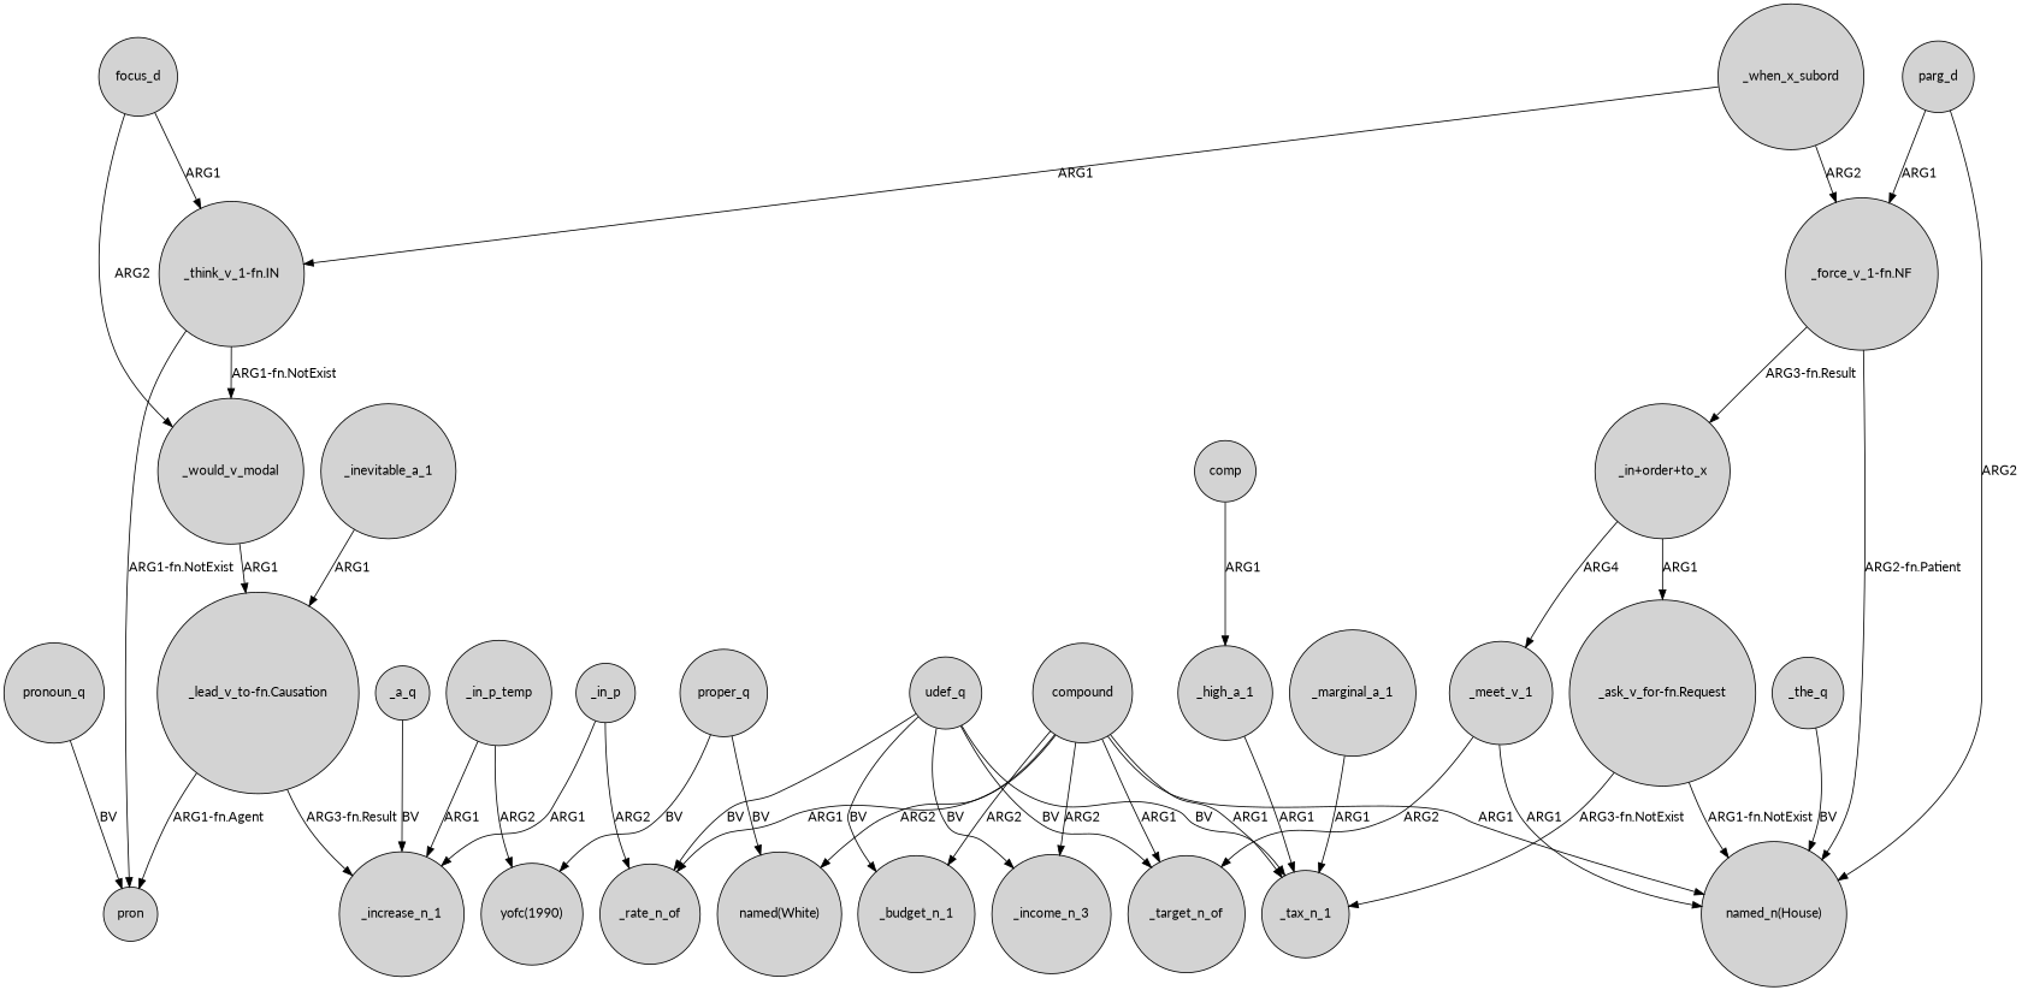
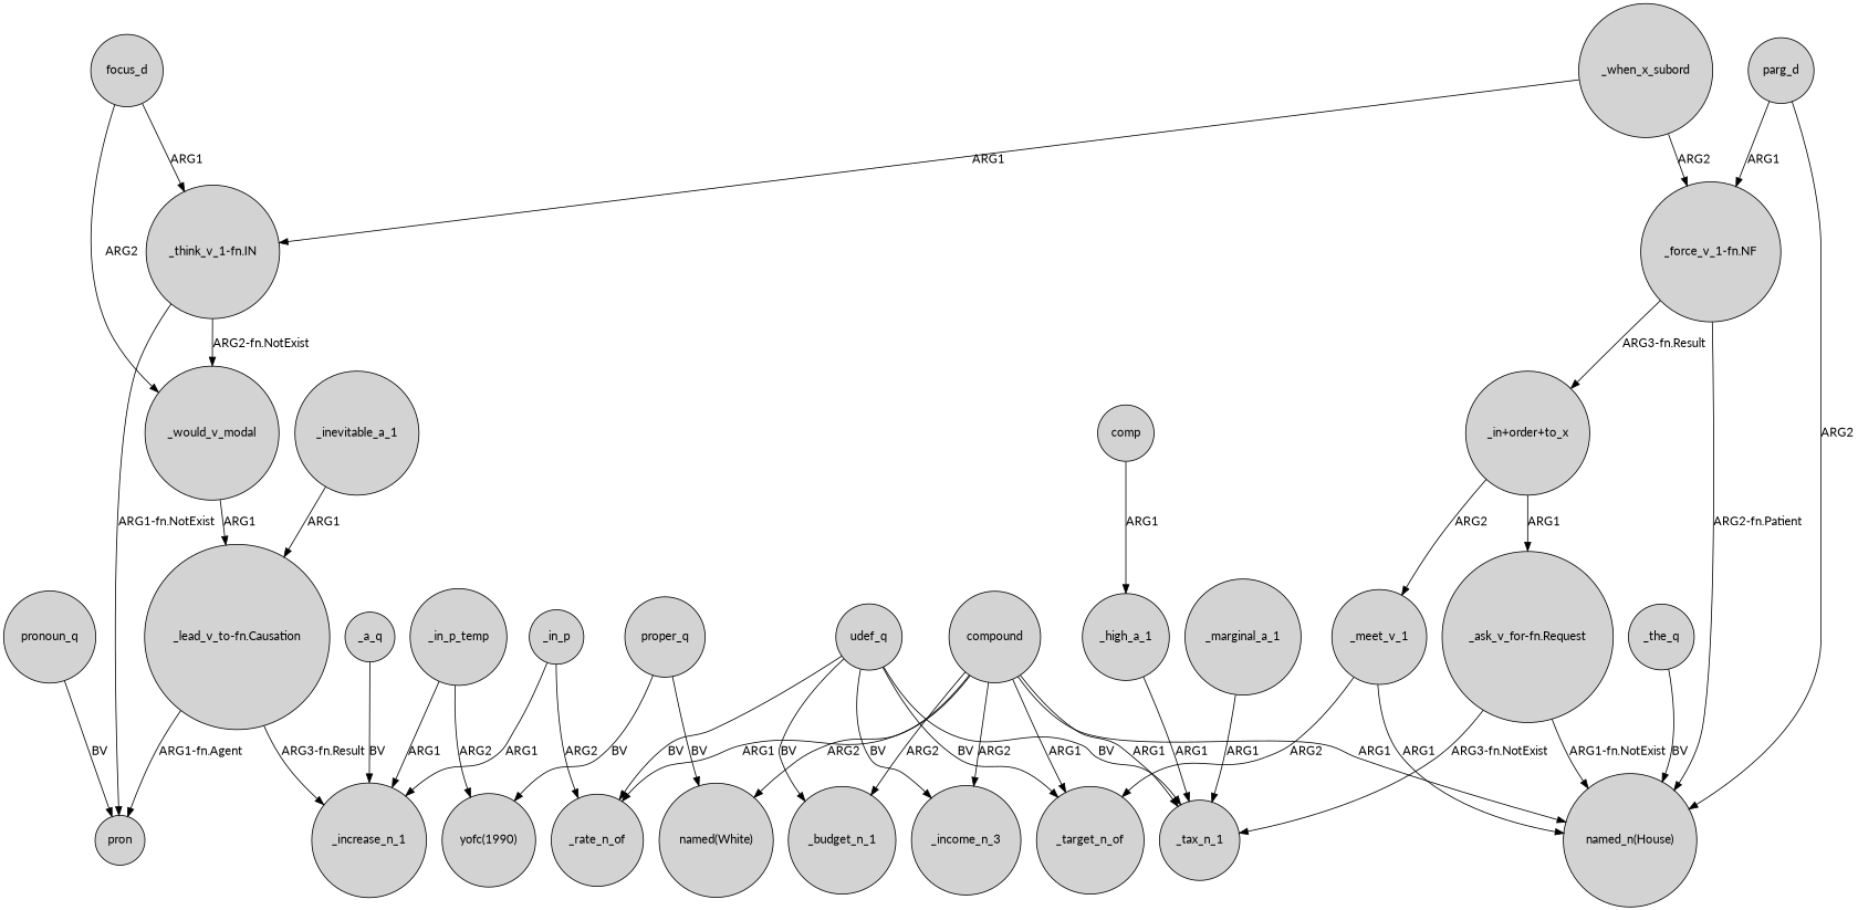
  digraph {
    fontname=Lato
    node [fontname=Lato shape=circle style=filled]
    edge [fontname=Lato]
    _would_v_modal
    "_lead_v_to-fn.Causation"
    _increase_n_1
    pron
    focus_d
    "_think_v_1-fn.IN"
    udef_q
    _target_n_of
    _tax_n_1
    _rate_n_of
    _budget_n_1
    n12 [label=_income_n_3]
    _a_q
    _marginal_a_1
    "_in+order+to_x"
    _meet_v_1
    "_ask_v_for-fn.Request"
    "named_n(House)"
    _high_a_1
    _in_p
    _inevitable_a_1
    _when_x_subord
    "_force_v_1-fn.NF"
    compound
    "named(White)"
    comp
    _in_p_temp
    "yofc(1990)"
    proper_q
    _the_q
    pronoun_q
    parg_d
    _would_v_modal -> "_lead_v_to-fn.Causation" [label=ARG1]
    "_lead_v_to-fn.Causation" -> _increase_n_1 [label="ARG3-fn.Result"]
    "_lead_v_to-fn.Causation" -> pron [label="ARG1-fn.Agent"]
    focus_d -> _would_v_modal [label=ARG2]
    focus_d -> "_think_v_1-fn.IN" [label=ARG1]
-   "_think_v_1-fn.IN" -> _would_v_modal [label="ARG1-fn.NotExist"]
+   "_think_v_1-fn.IN" -> _would_v_modal [label="ARG2-fn.NotExist"]
    "_think_v_1-fn.IN" -> pron [label="ARG1-fn.NotExist"]
    udef_q -> _target_n_of [label=BV]
    udef_q -> _tax_n_1 [label=BV]
    udef_q -> _rate_n_of [label=BV]
    udef_q -> _budget_n_1 [label=BV]
    udef_q -> n12 [label=BV]
    _a_q -> _increase_n_1 [label=BV]
    _marginal_a_1 -> _tax_n_1 [label=ARG1]
-   "_in+order+to_x" -> _meet_v_1 [label=ARG4]
+   "_in+order+to_x" -> _meet_v_1 [label=ARG2]
    "_in+order+to_x" -> "_ask_v_for-fn.Request" [label=ARG1]
    _meet_v_1 -> _target_n_of [label=ARG2]
    _meet_v_1 -> "named_n(House)" [label=ARG1]
    "_ask_v_for-fn.Request" -> _tax_n_1 [label="ARG3-fn.NotExist"]
    "_ask_v_for-fn.Request" -> "named_n(House)" [label="ARG1-fn.NotExist"]
    _high_a_1 -> _tax_n_1 [label=ARG1]
    _in_p -> _increase_n_1 [label=ARG1]
    _in_p -> _rate_n_of [label=ARG2]
    _inevitable_a_1 -> "_lead_v_to-fn.Causation" [label=ARG1]
    _when_x_subord -> "_think_v_1-fn.IN" [label=ARG1]
    _when_x_subord -> "_force_v_1-fn.NF" [label=ARG2]
    "_force_v_1-fn.NF" -> "_in+order+to_x" [label="ARG3-fn.Result"]
    "_force_v_1-fn.NF" -> "named_n(House)" [label="ARG2-fn.Patient"]
    compound -> _target_n_of [label=ARG1]
    compound -> _tax_n_1 [label=ARG1]
    compound -> _rate_n_of [label=ARG1]
    compound -> _budget_n_1 [label=ARG2]
    compound -> n12 [label=ARG2]
    compound -> "named_n(House)" [label=ARG1]
    compound -> "named(White)" [label=ARG2]
    comp -> _high_a_1 [label=ARG1]
    _in_p_temp -> _increase_n_1 [label=ARG1]
    _in_p_temp -> "yofc(1990)" [label=ARG2]
    proper_q -> "named(White)" [label=BV]
    proper_q -> "yofc(1990)" [label=BV]
    _the_q -> "named_n(House)" [label=BV]
    pronoun_q -> pron [label=BV]
    parg_d -> "named_n(House)" [label=ARG2]
    parg_d -> "_force_v_1-fn.NF" [label=ARG1]
  }
